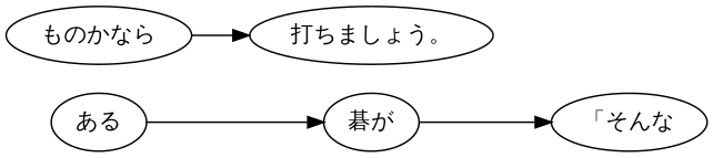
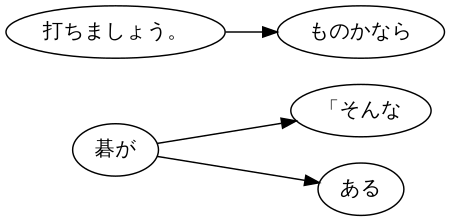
  digraph {
    fontname="IBM Plex Mono"
    rankdir=LR
    node [fontname="IBM Plex Mono"]
    edge [fontname="IBM Plex Mono"]
    n1 [label="「そんな"]
    n2 [label="碁が"]
    n3 [label="ある"]
    n4 [label="ものかなら"]
    n5 [label="打ちましょう。"]
    n2 -> n1
-   n3 -> n2
-   n4 -> n5
+   n2 -> n3
+   n5 -> n4
  }
